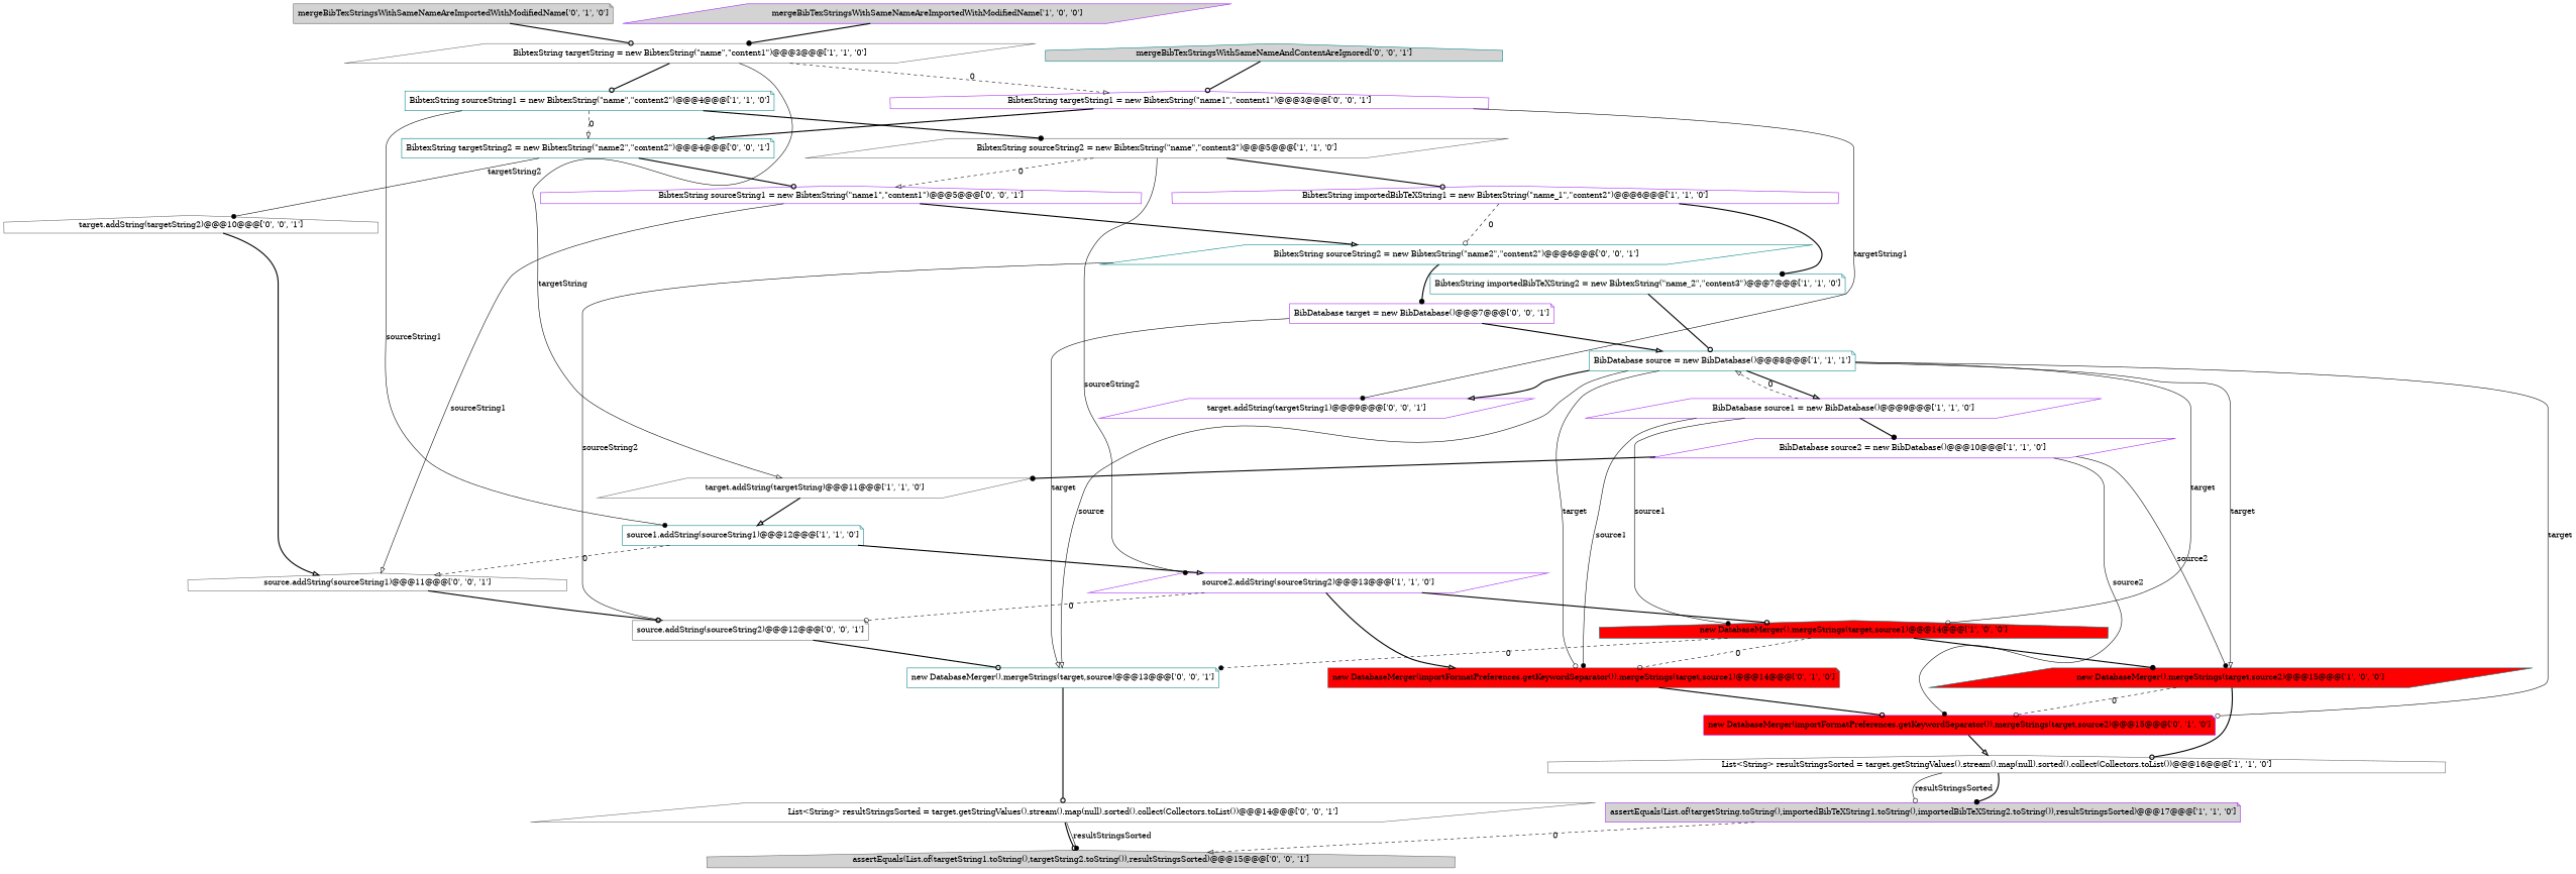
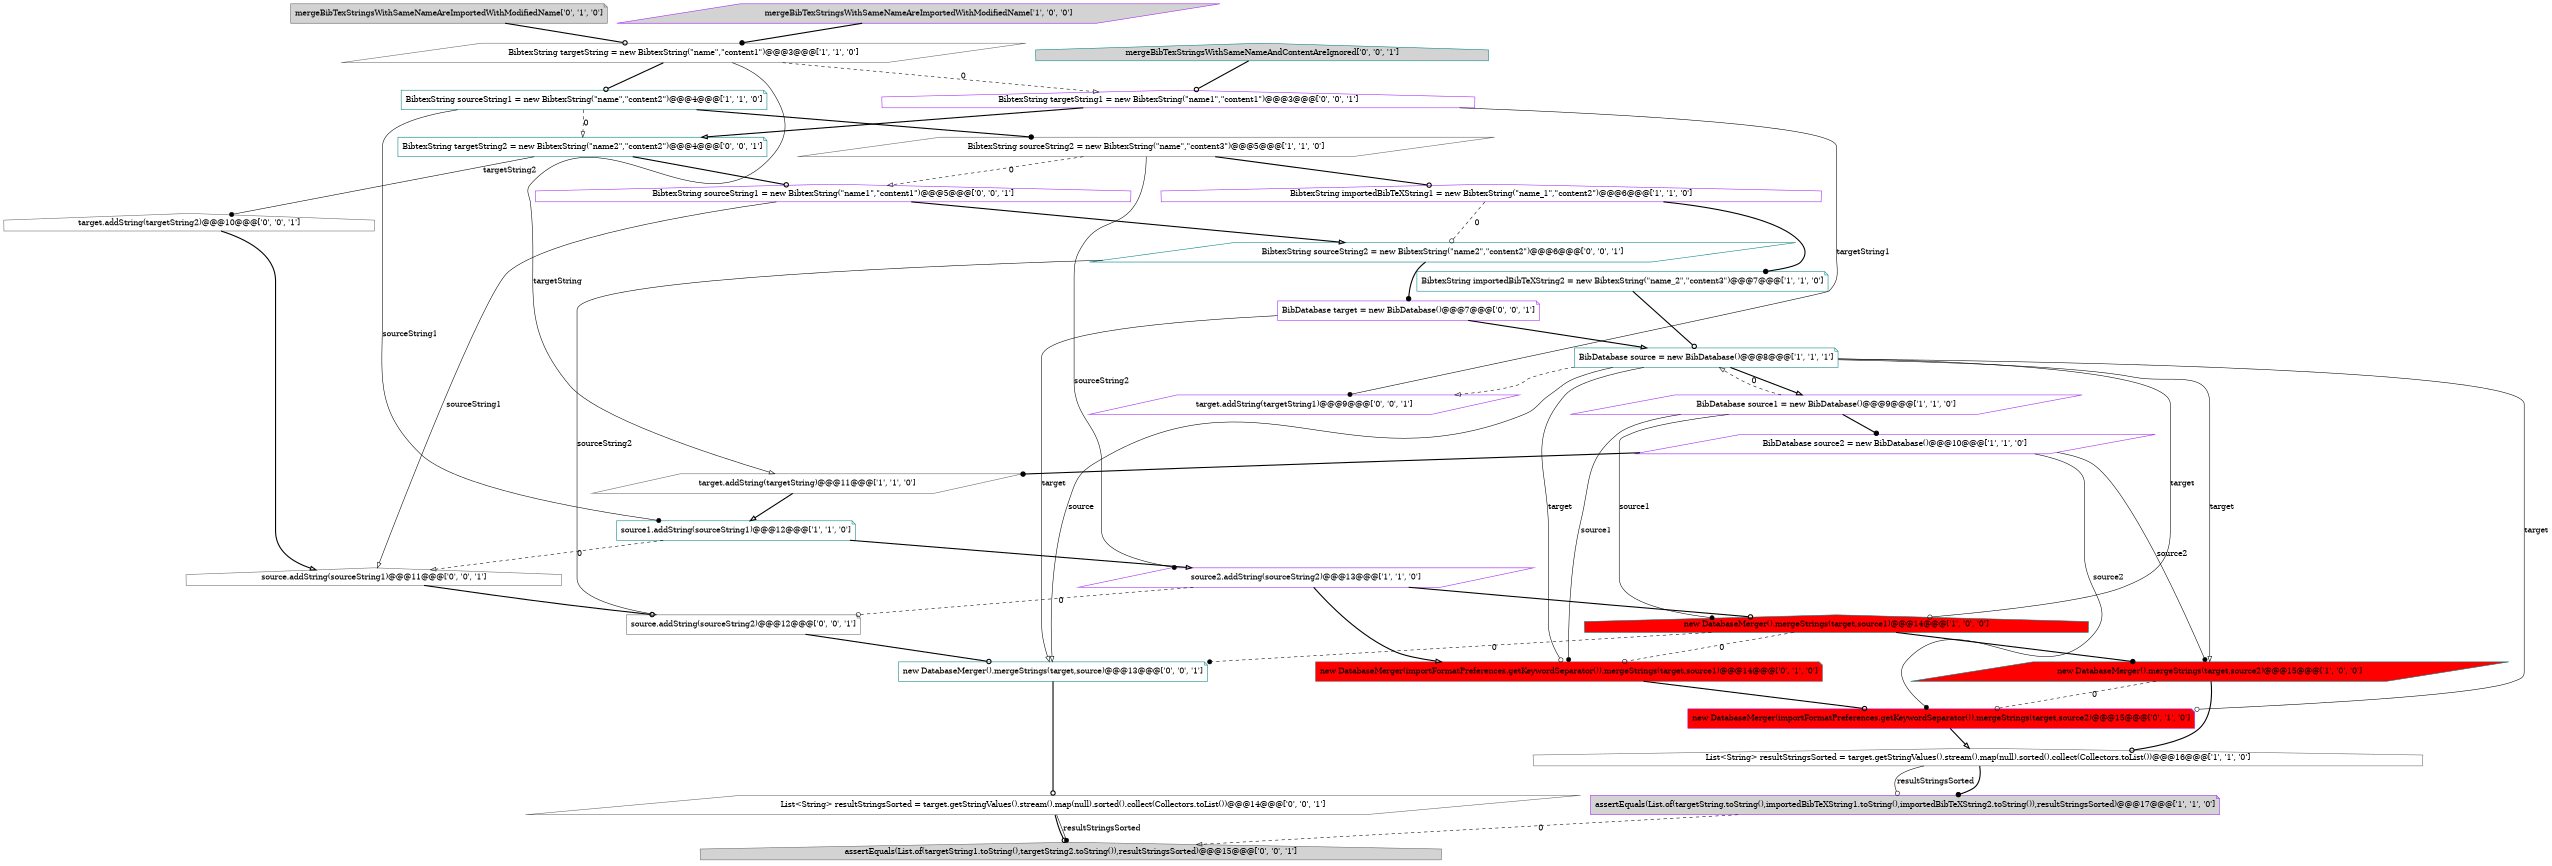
  digraph {
    node [color=purple fillcolor=white shape=note style=filled]
    edge [arrowhead=onormal style=bold]
    n1 [color=teal label="BibDatabase source = new BibDatabase()@@@8@@@['1', '1', '1']"]
    n2 [color=teal fillcolor=red label="new DatabaseMerger().mergeStrings(target,source1)@@@14@@@['1', '0', '0']" shape=house]
    n3 [color=teal fillcolor=red label="new DatabaseMerger().mergeStrings(target,source2)@@@15@@@['1', '0', '0']" shape=parallelogram]
    n4 [fillcolor=red label="new DatabaseMerger(importFormatPreferences.getKeywordSeparator()).mergeStrings(target,source2)@@@15@@@['0', '1', '0']"]
    n5 [label="target.addString(targetString1)@@@9@@@['0', '0', '1']" shape=parallelogram]
    n6 [color=teal label="new DatabaseMerger().mergeStrings(target,source)@@@13@@@['0', '0', '1']"]
    n7 [color=gray40 fillcolor=red label="new DatabaseMerger(importFormatPreferences.getKeywordSeparator()).mergeStrings(target,source1)@@@14@@@['0', '1', '0']"]
    n8 [label="BibDatabase source1 = new BibDatabase()@@@9@@@['1', '1', '0']" shape=parallelogram]
    n9 [color=gray40 label="List<String> resultStringsSorted = target.getStringValues().stream().map(null).sorted().collect(Collectors.toList())@@@16@@@['1', '1', '0']" shape=house]
    n10 [color=gray40 label="List<String> resultStringsSorted = target.getStringValues().stream().map(null).sorted().collect(Collectors.toList())@@@14@@@['0', '0', '1']" shape=parallelogram]
    n11 [label="BibDatabase source2 = new BibDatabase()@@@10@@@['1', '1', '0']" shape=parallelogram]
    n12 [label="BibDatabase target = new BibDatabase()@@@7@@@['0', '0', '1']"]
    n13 [fillcolor=lightgray label="assertEquals(List.of(targetString.toString(),importedBibTeXString1.toString(),importedBibTeXString2.toString()),resultStringsSorted)@@@17@@@['1', '1', '0']"]
    n14 [color=gray40 fillcolor=lightgray label="assertEquals(List.of(targetString1.toString(),targetString2.toString()),resultStringsSorted)@@@15@@@['0', '0', '1']" shape=house]
    n15 [color=teal label="BibtexString sourceString1 = new BibtexString(\"name\",\"content2\")@@@4@@@['1', '1', '0']"]
    n16 [color=gray40 label="BibtexString sourceString2 = new BibtexString(\"name\",\"content3\")@@@5@@@['1', '1', '0']" shape=parallelogram]
    n17 [color=teal label="source1.addString(sourceString1)@@@12@@@['1', '1', '0']"]
    n18 [color=teal label="BibtexString targetString2 = new BibtexString(\"name2\",\"content2\")@@@4@@@['0', '0', '1']"]
    n19 [label="source2.addString(sourceString2)@@@13@@@['1', '1', '0']" shape=parallelogram]
    n20 [label="BibtexString importedBibTeXString1 = new BibtexString(\"name_1\",\"content2\")@@@6@@@['1', '1', '0']" shape=house]
    n21 [label="BibtexString sourceString1 = new BibtexString(\"name1\",\"content1\")@@@5@@@['0', '0', '1']" shape=house]
    n22 [color=gray40 label="source.addString(sourceString1)@@@11@@@['0', '0', '1']" shape=house]
    n23 [color=gray40 label="target.addString(targetString2)@@@10@@@['0', '0', '1']" shape=house]
    n24 [color=gray40 label="source.addString(sourceString2)@@@12@@@['0', '0', '1']"]
    n25 [color=gray40 fillcolor=lightgray label="mergeBibTexStringsWithSameNameAreImportedWithModifiedName['0', '1', '0']"]
    n26 [color=gray40 label="BibtexString targetString = new BibtexString(\"name\",\"content1\")@@@3@@@['1', '1', '0']" shape=parallelogram]
    n27 [label="BibtexString targetString1 = new BibtexString(\"name1\",\"content1\")@@@3@@@['0', '0', '1']" shape=house]
    n28 [color=gray40 label="target.addString(targetString)@@@11@@@['1', '1', '0']" shape=parallelogram]
    n29 [fillcolor=lightgray label="mergeBibTexStringsWithSameNameAreImportedWithModifiedName['1', '0', '0']" shape=parallelogram]
    n30 [color=teal fillcolor=lightgray label="mergeBibTexStringsWithSameNameAndContentAreIgnored['0', '0', '1']" shape=house]
    n31 [color=teal label="BibtexString importedBibTeXString2 = new BibtexString(\"name_2\",\"content3\")@@@7@@@['1', '1', '0']"]
    n32 [color=teal label="BibtexString sourceString2 = new BibtexString(\"name2\",\"content2\")@@@6@@@['0', '0', '1']" shape=parallelogram]
    n1 -> n2 [arrowhead=odot label=target style=solid]
    n1 -> n3 [label=target style=solid]
    n1 -> n4 [arrowhead=odot label=target style=solid]
-   n1 -> n5
+   n1 -> n5 [style=dashed]
    n1 -> n6 [label=source style=solid]
    n1 -> n7 [arrowhead=odot label=target style=solid]
    n1 -> n8
    n2 -> n3 [arrowhead=dot]
    n2 -> n6 [arrowhead=dot label=0 style=dashed]
    n2 -> n7 [arrowhead=odot label=0 style=dashed]
    n3 -> n4 [arrowhead=odot label=0 style=dashed]
    n3 -> n9 [arrowhead=odot]
    n4 -> n9
    n6 -> n10 [arrowhead=odot]
    n7 -> n4 [arrowhead=odot]
    n8 -> n1 [label=0 style=dashed]
    n8 -> n2 [arrowhead=dot label=source1 style=solid]
    n8 -> n7 [arrowhead=dot label=source1 style=solid]
    n8 -> n11 [arrowhead=dot]
    n9 -> n13 [arrowhead=dot]
    n9 -> n13 [arrowhead=odot label=resultStringsSorted style=solid]
    n10 -> n14 [arrowhead=odot]
    n10 -> n14 [arrowhead=dot label=resultStringsSorted style=solid]
    n11 -> n3 [arrowhead=dot label=source2 style=solid]
    n11 -> n4 [arrowhead=dot label=source2 style=solid]
    n11 -> n28 [arrowhead=dot]
    n12 -> n1
    n12 -> n6 [label=target style=solid]
    n13 -> n14 [label=0 style=dashed]
    n15 -> n16 [arrowhead=dot]
    n15 -> n17 [arrowhead=dot label=sourceString1 style=solid]
    n15 -> n18 [label=0 style=dashed]
    n16 -> n19 [arrowhead=dot label=sourceString2 style=solid]
    n16 -> n20 [arrowhead=odot]
    n16 -> n21 [label=0 style=dashed]
    n17 -> n19
    n17 -> n22 [label=0 style=dashed]
    n18 -> n21 [arrowhead=odot]
    n18 -> n23 [arrowhead=dot label=targetString2 style=solid]
    n19 -> n2 [arrowhead=odot]
    n19 -> n7
    n19 -> n24 [arrowhead=odot label=0 style=dashed]
    n20 -> n31 [arrowhead=dot]
    n20 -> n32 [arrowhead=odot label=0 style=dashed]
    n21 -> n22 [label=sourceString1 style=solid]
    n21 -> n32
    n22 -> n24 [arrowhead=odot]
    n23 -> n22
    n24 -> n6 [arrowhead=odot]
    n25 -> n26 [arrowhead=odot]
    n26 -> n15 [arrowhead=odot]
    n26 -> n27 [label=0 style=dashed]
    n26 -> n28 [label=targetString style=solid]
    n27 -> n5 [arrowhead=dot label=targetString1 style=solid]
    n27 -> n18
    n28 -> n17
    n29 -> n26 [arrowhead=dot]
    n30 -> n27 [arrowhead=odot]
    n31 -> n1 [arrowhead=odot]
    n32 -> n12 [arrowhead=dot]
    n32 -> n24 [label=sourceString2 style=solid]
  }
